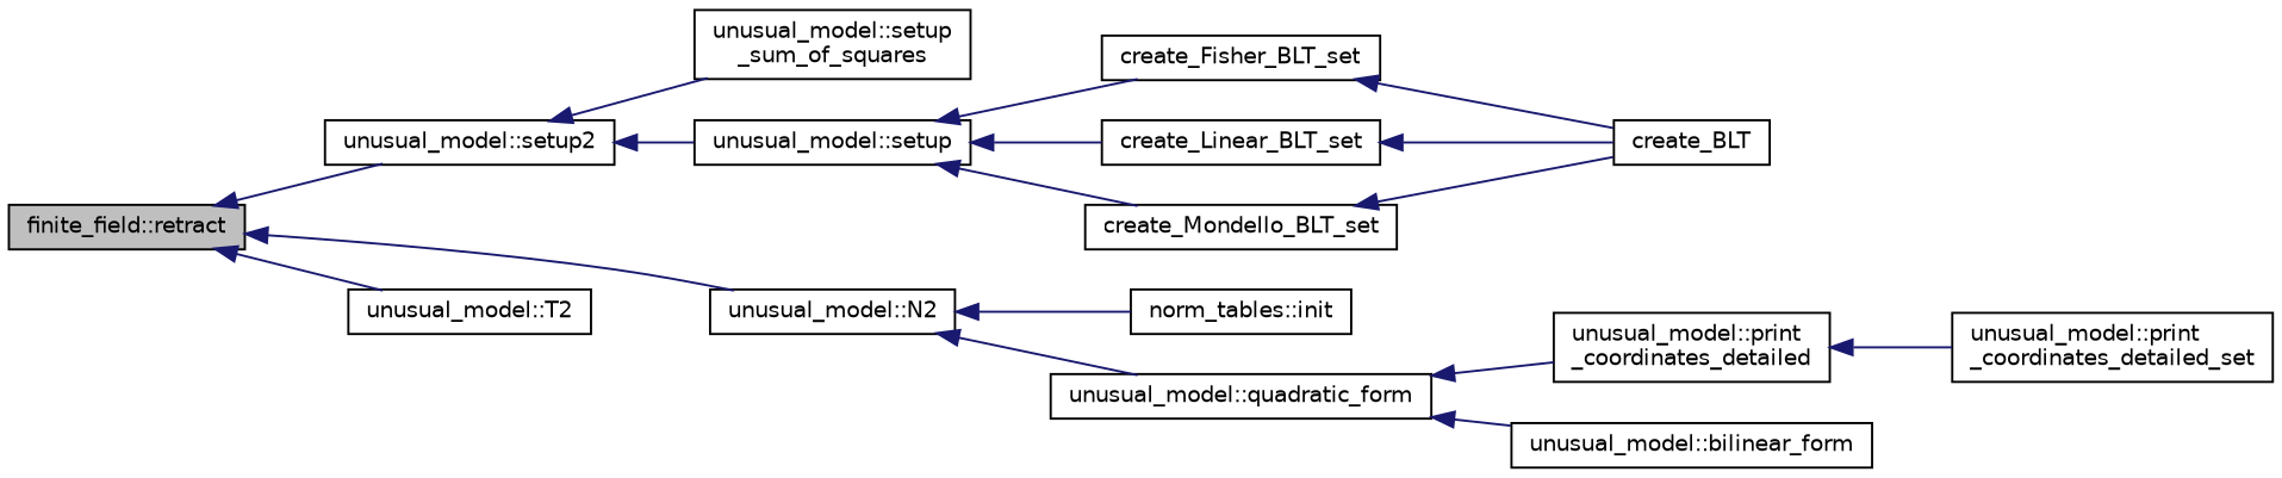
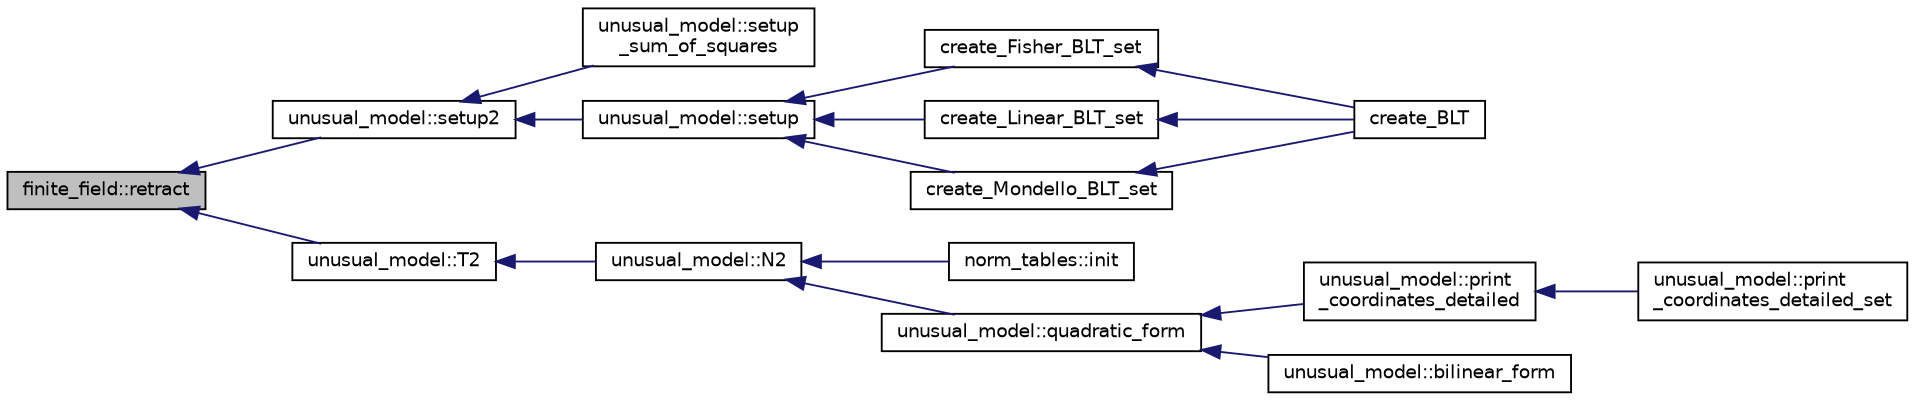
  digraph {
    rankdir=LR
    node [color=black fillcolor=white fontname=Helvetica fontsize=10 shape=record style=filled]
    edge [color=midnightblue dir=back fontname=Helvetica fontsize=10 labelfontname=Helvetica labelfontsize=10 style=solid]
    n1 [fillcolor=grey75 fontcolor=black height=0.2 label="finite_field::retract" width=0.4]
    n2 [height=0.2 label="unusual_model::setup2" width=0.4]
    n3 [height=0.2 label="unusual_model::N2" width=0.4]
    n4 [height=0.2 label="unusual_model::T2" width=0.4]
    n5 [height=0.2 label="unusual_model::setup\l_sum_of_squares" width=0.4]
    n6 [height=0.2 label="unusual_model::setup" width=0.4]
    n7 [height=0.2 label="norm_tables::init" width=0.4]
    n8 [height=0.2 label="unusual_model::quadratic_form" width=0.4]
    n9 [height=0.2 label=create_Fisher_BLT_set width=0.4]
    n10 [height=0.2 label=create_Linear_BLT_set width=0.4]
    n11 [height=0.2 label=create_Mondello_BLT_set width=0.4]
    n12 [height=0.2 label=create_BLT width=0.4]
    n13 [height=0.2 label="unusual_model::print\l_coordinates_detailed" width=0.4]
    n14 [height=0.2 label="unusual_model::bilinear_form" width=0.4]
    n15 [height=0.2 label="unusual_model::print\l_coordinates_detailed_set" width=0.4]
    n1 -> n2
-   n1 -> n3
+   n4 -> n3
    n1 -> n4
    n2 -> n5
    n2 -> n6
    n3 -> n7
    n3 -> n8
    n6 -> n9
    n6 -> n10
    n6 -> n11
    n8 -> n13
    n8 -> n14
    n9 -> n12
    n10 -> n12
    n11 -> n12
    n13 -> n15
  }
